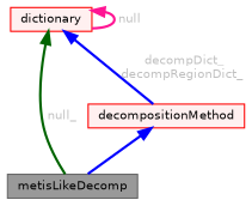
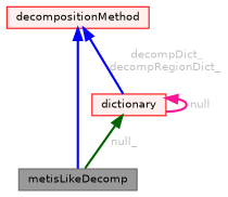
  digraph {
    node [color=red fillcolor="#FFF0F0" fontname=Helvetica fontsize=10 shape=box style=filled]
    edge [color=blue dir=back fontname=Helvetica fontsize=10 labelfontname=Helvetica labelfontsize=10 style=bold fontcolor=grey]
    n1 [color=gray40 fillcolor=grey60 fontcolor=black height=0.2 label=metisLikeDecomp width=0.4]
    n2 [height=0.2 label=decompositionMethod width=0.4]
    n3 [height=0.2 label=dictionary width=0.4]
    n2 -> n1 [fontcolor=""]
    n3 -> n1 [color=darkgreen label=" null_"]
-   n3 -> n2 [label=" decompDict_\ndecompRegionDict_"]
+   n2 -> n3 [label=" decompDict_\ndecompRegionDict_"]
    n3 -> n3 [color=deeppink label=" null"]
  }
